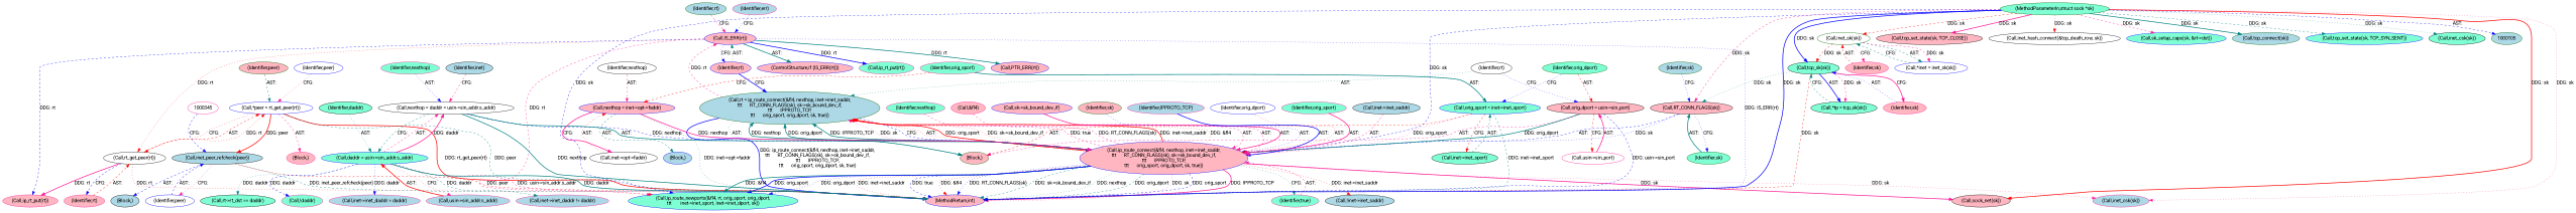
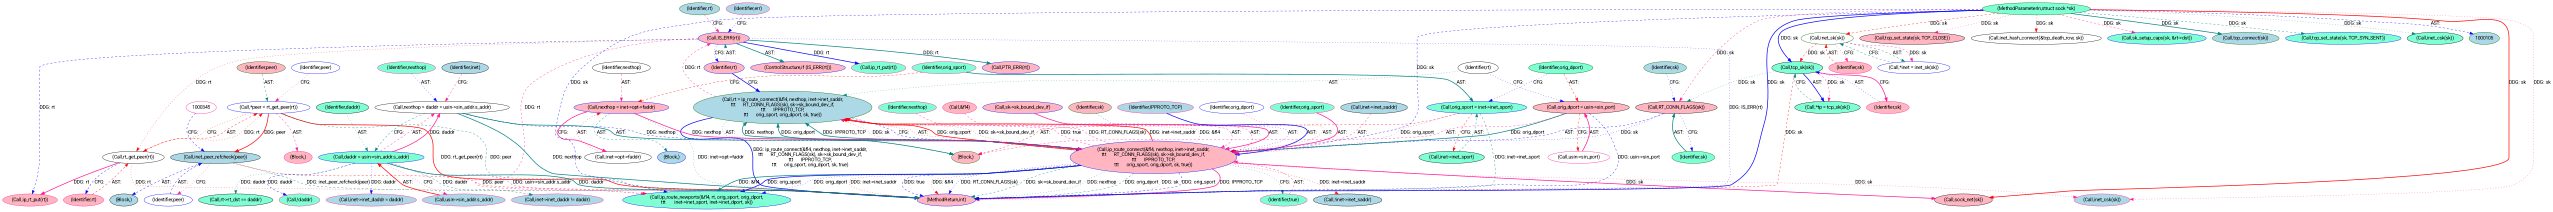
  digraph {
    fontname=Roboto
    node [color=black fillcolor=lightpink fontname=Roboto style=filled]
    edge [color=deeppink fontname=Roboto style=dashed]
    n1 [color=blue fillcolor=white label="(Call,*peer = rt_get_peer(rt))"]
    n2 [fillcolor=white label="(Call,rt_get_peer(rt))"]
    n3 [fillcolor=lightblue label="(Call,inet_peer_refcheck(peer))"]
    n4 [color=deeppink label="(Block,)"]
    n5 [color=blue label="(MethodReturn,int)"]
    n6 [color=deeppink label="(Identifier,rt)"]
    n7 [color=deeppink label="(Call,ip_rt_put(rt))"]
    n8 [color=blue fillcolor=aquamarine label="(Call,ip_route_newports(&fl4, rt, orig_sport, orig_dport,\n\t\t\t       inet->inet_sport, inet->inet_dport, sk))"]
    n9 [color=blue fillcolor=white label="(Identifier,peer)"]
    n10 [fillcolor=lightblue label="(Block,)"]
    n11 [color=blue label="(Call,IS_ERR(rt))"]
    n12 [color=blue label="(ControlStructure,if (IS_ERR(rt)))"]
    n13 [color=blue label="(Identifier,rt)"]
    n14 [color=deeppink fillcolor=aquamarine label="(Call,ip_rt_put(rt))"]
    n15 [color=blue label="(Call,PTR_ERR(rt))"]
    n16 [color=darkgreen fillcolor=lightblue label="(Call,rt = ip_route_connect(&fl4, nexthop, inet->inet_saddr,\n\t\t\t      RT_CONN_FLAGS(sk), sk->sk_bound_dev_if,\n\t\t\t      IPPROTO_TCP,\n\t\t\t      orig_sport, orig_dport, sk, true))"]
    n17 [color=blue label="(Call,ip_route_connect(&fl4, nexthop, inet->inet_saddr,\n\t\t\t      RT_CONN_FLAGS(sk), sk->sk_bound_dev_if,\n\t\t\t      IPPROTO_TCP,\n\t\t\t      orig_sport, orig_dport, sk, true))"]
    n18 [color=darkgreen label="(Block,)"]
    n19 [color=deeppink fillcolor=aquamarine label="(Identifier,true)"]
    n20 [label="(Call,sock_net(sk))"]
    n21 [fillcolor=lightblue label="(Call,!inet->inet_saddr)"]
    n22 [color=deeppink fillcolor=lightblue label="(Call,inet_csk(sk))"]
    n23 [fillcolor=white label="(Call,nexthop = daddr = usin->sin_addr.s_addr)"]
    n24 [color=blue fillcolor=aquamarine label="(Call,daddr = usin->sin_addr.s_addr)"]
    n25 [fillcolor=aquamarine label="(Call,rt->rt_dst == daddr)"]
    n26 [color=deeppink fillcolor=aquamarine label="(Call,!daddr)"]
    n27 [color=deeppink fillcolor=lightblue label="(Call,inet->inet_daddr = daddr)"]
    n28 [color=deeppink fillcolor=lightblue label="(Call,usin->sin_addr.s_addr)"]
    n29 [color=deeppink fillcolor=lightblue label="(Call,inet->inet_daddr != daddr)"]
    n30 [color=blue label="(Call,nexthop = inet->opt->faddr)"]
    n31 [color=blue fillcolor=lightblue label="(Block,)"]
    n32 [fillcolor=white label="(Call,inet->opt->faddr)"]
    n33 [label="(Call,RT_CONN_FLAGS(sk))"]
    n34 [color=darkgreen fillcolor=aquamarine label="(Identifier,sk)"]
    n35 [fillcolor=aquamarine label="(Call,tcp_sk(sk))"]
    n36 [fillcolor=aquamarine label="(Call,*tp = tcp_sk(sk))"]
    n37 [color=deeppink label="(Identifier,sk)"]
    n38 [color=darkgreen fillcolor=white label="(Call,inet_sk(sk))"]
    n39 [color=blue fillcolor=white label="(Call,*inet = inet_sk(sk))"]
    n40 [color=deeppink label="(Identifier,sk)"]
    n41 [color=darkgreen fillcolor=aquamarine label="(MethodParameterIn,struct sock *sk)"]
    n42 [label="(Call,tcp_set_state(sk, TCP_CLOSE))"]
    n43 [fillcolor=white label="(Call,inet_hash_connect(&tcp_death_row, sk))"]
    n44 [color=blue fillcolor=aquamarine label="(Call,sk_setup_caps(sk, &rt->dst))"]
    n45 [color=darkgreen fillcolor=lightblue label="(Call,tcp_connect(sk))"]
    n46 [color=blue fillcolor=aquamarine label="(Call,tcp_set_state(sk, TCP_SYN_SENT))"]
    n47 [fillcolor=aquamarine label="(Call,inet_csk(sk))"]
    1000105 [color=darkgreen fillcolor=lightblue]
    n49 [color=blue fillcolor=aquamarine label="(Call,orig_sport = inet->inet_sport)"]
    n50 [fillcolor=aquamarine label="(Call,inet->inet_sport)"]
    n51 [label="(Call,orig_dport = usin->sin_port)"]
    n52 [color=deeppink fillcolor=white label="(Call,usin->sin_port)"]
    n53 [color=deeppink fillcolor=aquamarine label="(Identifier,nexthop)"]
    n54 [color=deeppink label="(Call,&fl4)"]
    n55 [color=deeppink fillcolor=aquamarine label="(Identifier,nexthop)"]
    n56 [fillcolor=white label="(Identifier,nexthop)"]
    n57 [fillcolor=white label="(Identifier,rt)"]
    n58 [color=darkgreen fillcolor=lightblue label="(Identifier,sk)"]
    n59 [color=blue label="(Call,sk->sk_bound_dev_if)"]
    n60 [color=darkgreen label="(Identifier,sk)"]
    n61 [color=deeppink fillcolor=aquamarine label="(Identifier,orig_sport)"]
    n62 [color=darkgreen fillcolor=aquamarine label="(Identifier,orig_dport)"]
    n63 [color=blue fillcolor=white label="(Identifier,peer)"]
    n64 [color=deeppink fillcolor=lightblue label="(Identifier,err)"]
    n65 [fillcolor=aquamarine label="(Identifier,daddr)"]
    n66 [color=deeppink fillcolor=lightblue label="(Identifier,IPPROTO_TCP)"]
    n67 [fillcolor=lightblue label="(Identifier,inet)"]
    n68 [color=darkgreen label="(Identifier,peer)"]
    n69 [color=darkgreen fillcolor=lightblue label="(Identifier,rt)"]
    n70 [color=blue fillcolor=white label="(Identifier,orig_dport)"]
    n71 [color=deeppink fillcolor=aquamarine label="(Identifier,orig_sport)"]
    n72 [fillcolor=lightblue label="(Call,inet->inet_saddr)"]
    1000345 [color=deeppink fillcolor=white]
    n1 -> n2 [color=red label="CFG: " style=dotted]
    n1 -> n3 [color=red label="DDG: peer" style=bold]
    n1 -> n4 [label="AST: "]
    n1 -> n5 [color=red label="DDG: rt_get_peer(rt)" style=bold]
    n1 -> n5 [color=teal label="DDG: peer"]
    n2 -> n1 [color=red label="AST: "]
    n2 -> n1 [color=red label="DDG: rt" style=dotted]
    n2 -> n6 [color=blue label="CFG: "]
    n2 -> n7 [label="DDG: rt" style=bold]
    n2 -> n8 [color=red label="DDG: rt" style=dotted]
    n3 -> n5 [color=teal label="DDG: inet_peer_refcheck(peer)"]
    n3 -> n5 [color=red label="DDG: peer"]
    n3 -> n9 [label="CFG: " style=dotted]
    n3 -> n10 [color=blue label="AST: "]
    n6 -> n2 [color=red label="AST: "]
    n9 -> n3 [color=blue label="AST: "]
    n11 -> n2 [color=red label="DDG: rt" style=dotted]
    n11 -> n5 [color=blue label="DDG: IS_ERR(rt)" style=dotted]
    n11 -> n7 [color=blue label="DDG: rt"]
    n11 -> n8 [label="DDG: rt"]
    n11 -> n12 [color=teal label="AST: " style=bold]
    n11 -> n13 [color=blue label="CFG: " style=dotted]
    n11 -> n14 [color=blue label="DDG: rt" style=bold]
    n11 -> n15 [color=teal label="DDG: rt" style=bold]
    n13 -> n11 [color=teal label="AST: " style=dotted]
    n13 -> n16 [color=blue label="CFG: " style=bold]
    n16 -> n5 [color=blue label="DDG: ip_route_connect(&fl4, nexthop, inet->inet_saddr,\n\t\t\t      RT_CONN_FLAGS(sk), sk->sk_bound_dev_if,\n\t\t\t      IPPROTO_TCP,\n\t\t\t      orig_sport, orig_dport, sk, true)" style=bold]
    n16 -> n11 [label="DDG: rt"]
    n16 -> n17 [color=blue label="CFG: "]
    n16 -> n18 [color=teal label="AST: " style=dotted]
    n17 -> n5 [color=teal label="DDG: orig_dport"]
    n17 -> n5 [label="DDG: sk" style=dotted]
    n17 -> n5 [color=blue label="DDG: orig_sport"]
    n17 -> n5 [label="DDG: IPPROTO_TCP" style=bold]
    n17 -> n5 [color=red label="DDG: inet->inet_saddr" style=dotted]
    n17 -> n5 [color=blue label="DDG: true"]
    n17 -> n5 [color=red label="DDG: &fl4" style=dotted]
    n17 -> n5 [color=blue label="DDG: RT_CONN_FLAGS(sk)" style=dotted]
    n17 -> n5 [color=teal label="DDG: sk->sk_bound_dev_if"]
    n17 -> n5 [color=teal label="DDG: nexthop" style=dotted]
    n17 -> n8 [color=teal label="DDG: &fl4" style=bold]
    n17 -> n8 [color=blue label="DDG: orig_sport" style=bold]
    n17 -> n8 [color=blue label="DDG: orig_dport" style=dotted]
    n17 -> n16 [color=red label="AST: " style=dotted]
    n17 -> n16 [color=red label="DDG: orig_sport" style=bold]
    n17 -> n16 [color=red label="DDG: sk->sk_bound_dev_if" style=dotted]
    n17 -> n16 [label="DDG: true"]
    n17 -> n16 [label="DDG: RT_CONN_FLAGS(sk)"]
    n17 -> n16 [color=red label="DDG: inet->inet_saddr" style=bold]
    n17 -> n16 [color=red label="DDG: &fl4" style=dotted]
    n17 -> n16 [color=teal label="DDG: nexthop" style=bold]
    n17 -> n16 [color=teal label="DDG: orig_dport" style=bold]
    n17 -> n16 [color=teal label="DDG: IPPROTO_TCP" style=bold]
    n17 -> n16 [label="DDG: sk" style=dotted]
    n17 -> n19 [color=teal label="CFG: " style=dotted]
    n17 -> n20 [label="DDG: sk" style=bold]
    n17 -> n21 [color=red label="DDG: inet->inet_saddr" style=dotted]
    n17 -> n22 [label="DDG: sk" style=dotted]
    n19 -> n17 [label="AST: "]
    n23 -> n5 [color=teal label="DDG: nexthop" style=bold]
    n23 -> n17 [color=blue label="DDG: nexthop"]
    n23 -> n18 [color=teal label="AST: " style=bold]
    n23 -> n24 [color=teal label="CFG: "]
    n24 -> n5 [label="DDG: usin->sin_addr.s_addr"]
    n24 -> n5 [color=teal label="DDG: daddr" style=bold]
    n24 -> n23 [label="AST: "]
    n24 -> n23 [label="DDG: daddr" style=bold]
    n24 -> n25 [color=teal label="DDG: daddr" style=dotted]
    n24 -> n26 [color=blue label="DDG: daddr"]
    n24 -> n27 [color=blue label="DDG: daddr" style=dotted]
    n24 -> n28 [label="CFG: " style=dotted]
    n24 -> n29 [color=teal label="DDG: daddr"]
    n28 -> n24 [color=red label="AST: " style=bold]
    n30 -> n5 [color=teal label="DDG: inet->opt->faddr" style=dotted]
    n30 -> n17 [label="DDG: nexthop" style=bold]
    n30 -> n31 [color=teal label="AST: "]
    n30 -> n32 [label="CFG: " style=bold]
    n32 -> n30 [color=red label="AST: " style=dotted]
    n33 -> n17 [color=blue label="AST: "]
    n33 -> n17 [color=blue label="DDG: sk" style=dotted]
    n33 -> n34 [color=blue label="CFG: " style=dotted]
    n34 -> n33 [color=teal label="AST: " style=bold]
    n35 -> n5 [color=red label="DDG: sk"]
    n35 -> n33 [color=teal label="DDG: sk" style=dotted]
    n35 -> n36 [color=blue label="AST: " style=bold]
    n35 -> n36 [label="DDG: sk"]
    n35 -> n37 [label="CFG: " style=bold]
    n36 -> n35 [color=teal label="CFG: "]
    n37 -> n35 [color=blue label="AST: " style=dotted]
    n38 -> n35 [color=red label="DDG: sk"]
    n38 -> n39 [color=teal label="AST: "]
    n38 -> n39 [label="DDG: sk"]
    n38 -> n40 [label="CFG: " style=dotted]
    n39 -> n38 [color=teal label="CFG: "]
    n40 -> n38 [color=red label="AST: "]
    n41 -> n5 [color=blue label="DDG: sk" style=bold]
    n41 -> n8 [color=blue label="DDG: sk"]
    n41 -> n17 [color=blue label="DDG: sk"]
    n41 -> n20 [color=red label="DDG: sk" style=bold]
    n41 -> n22 [label="DDG: sk" style=dotted]
    n41 -> n33 [label="DDG: sk"]
    n41 -> n35 [color=blue label="DDG: sk" style=bold]
    n41 -> n38 [color=red label="DDG: sk"]
-   n41 -> n42 [label="DDG: sk" style=bold]
+   n41 -> n42 [label="DDG: sk" style=dotted]
    n41 -> n43 [color=red label="DDG: sk" style=dotted]
    n41 -> n44 [label="DDG: sk"]
    n41 -> n45 [color=teal label="DDG: sk" style=bold]
    n41 -> n46 [color=teal label="DDG: sk"]
    n41 -> n47 [color=teal label="DDG: sk" style=dotted]
    n41 -> 1000105 [color=blue label="AST: "]
    n49 -> n5 [color=teal label="DDG: inet->inet_sport"]
    n49 -> n17 [label="DDG: orig_sport" style=dotted]
    n49 -> n18 [color=red label="AST: "]
    n49 -> n50 [color=red label="CFG: "]
    n50 -> n49 [color=teal label="AST: "]
    n51 -> n5 [color=blue label="DDG: usin->sin_port"]
    n51 -> n17 [color=teal label="DDG: orig_dport" style=bold]
    n51 -> n18 [label="AST: "]
    n51 -> n52 [color=red label="CFG: "]
    n52 -> n51 [label="AST: " style=bold]
    n53 -> n17 [label="AST: "]
    n54 -> n17 [label="AST: "]
    n55 -> n23 [color=blue label="AST: " style=dotted]
    n56 -> n30 [label="AST: "]
    n57 -> n16 [color=teal label="AST: " style=dotted]
    n57 -> n51 [color=blue label="CFG: " style=dotted]
    n58 -> n33 [color=blue label="CFG: " style=dotted]
    n59 -> n17 [label="AST: " style=bold]
    n60 -> n17 [color=blue label="AST: " style=dotted]
    n61 -> n30 [color=red label="CFG: "]
    n61 -> n49 [color=teal label="AST: " style=bold]
    n62 -> n49 [color=blue label="CFG: " style=dotted]
    n62 -> n51 [color=red label="AST: "]
    n63 -> n1 [label="CFG: " style=dotted]
    n64 -> n11 [color=blue label="CFG: " style=dotted]
    n65 -> n24 [color=teal label="AST: " style=dotted]
    n66 -> n17 [color=blue label="AST: " style=bold]
    n67 -> n23 [label="CFG: "]
    n68 -> n1 [color=teal label="AST: "]
    n69 -> n11 [label="CFG: "]
    n70 -> n17 [color=red label="AST: " style=dotted]
    n71 -> n17 [label="AST: " style=bold]
    n72 -> n17 [label="AST: "]
    1000345 -> n3 [color=blue label="CFG: "]
  }
